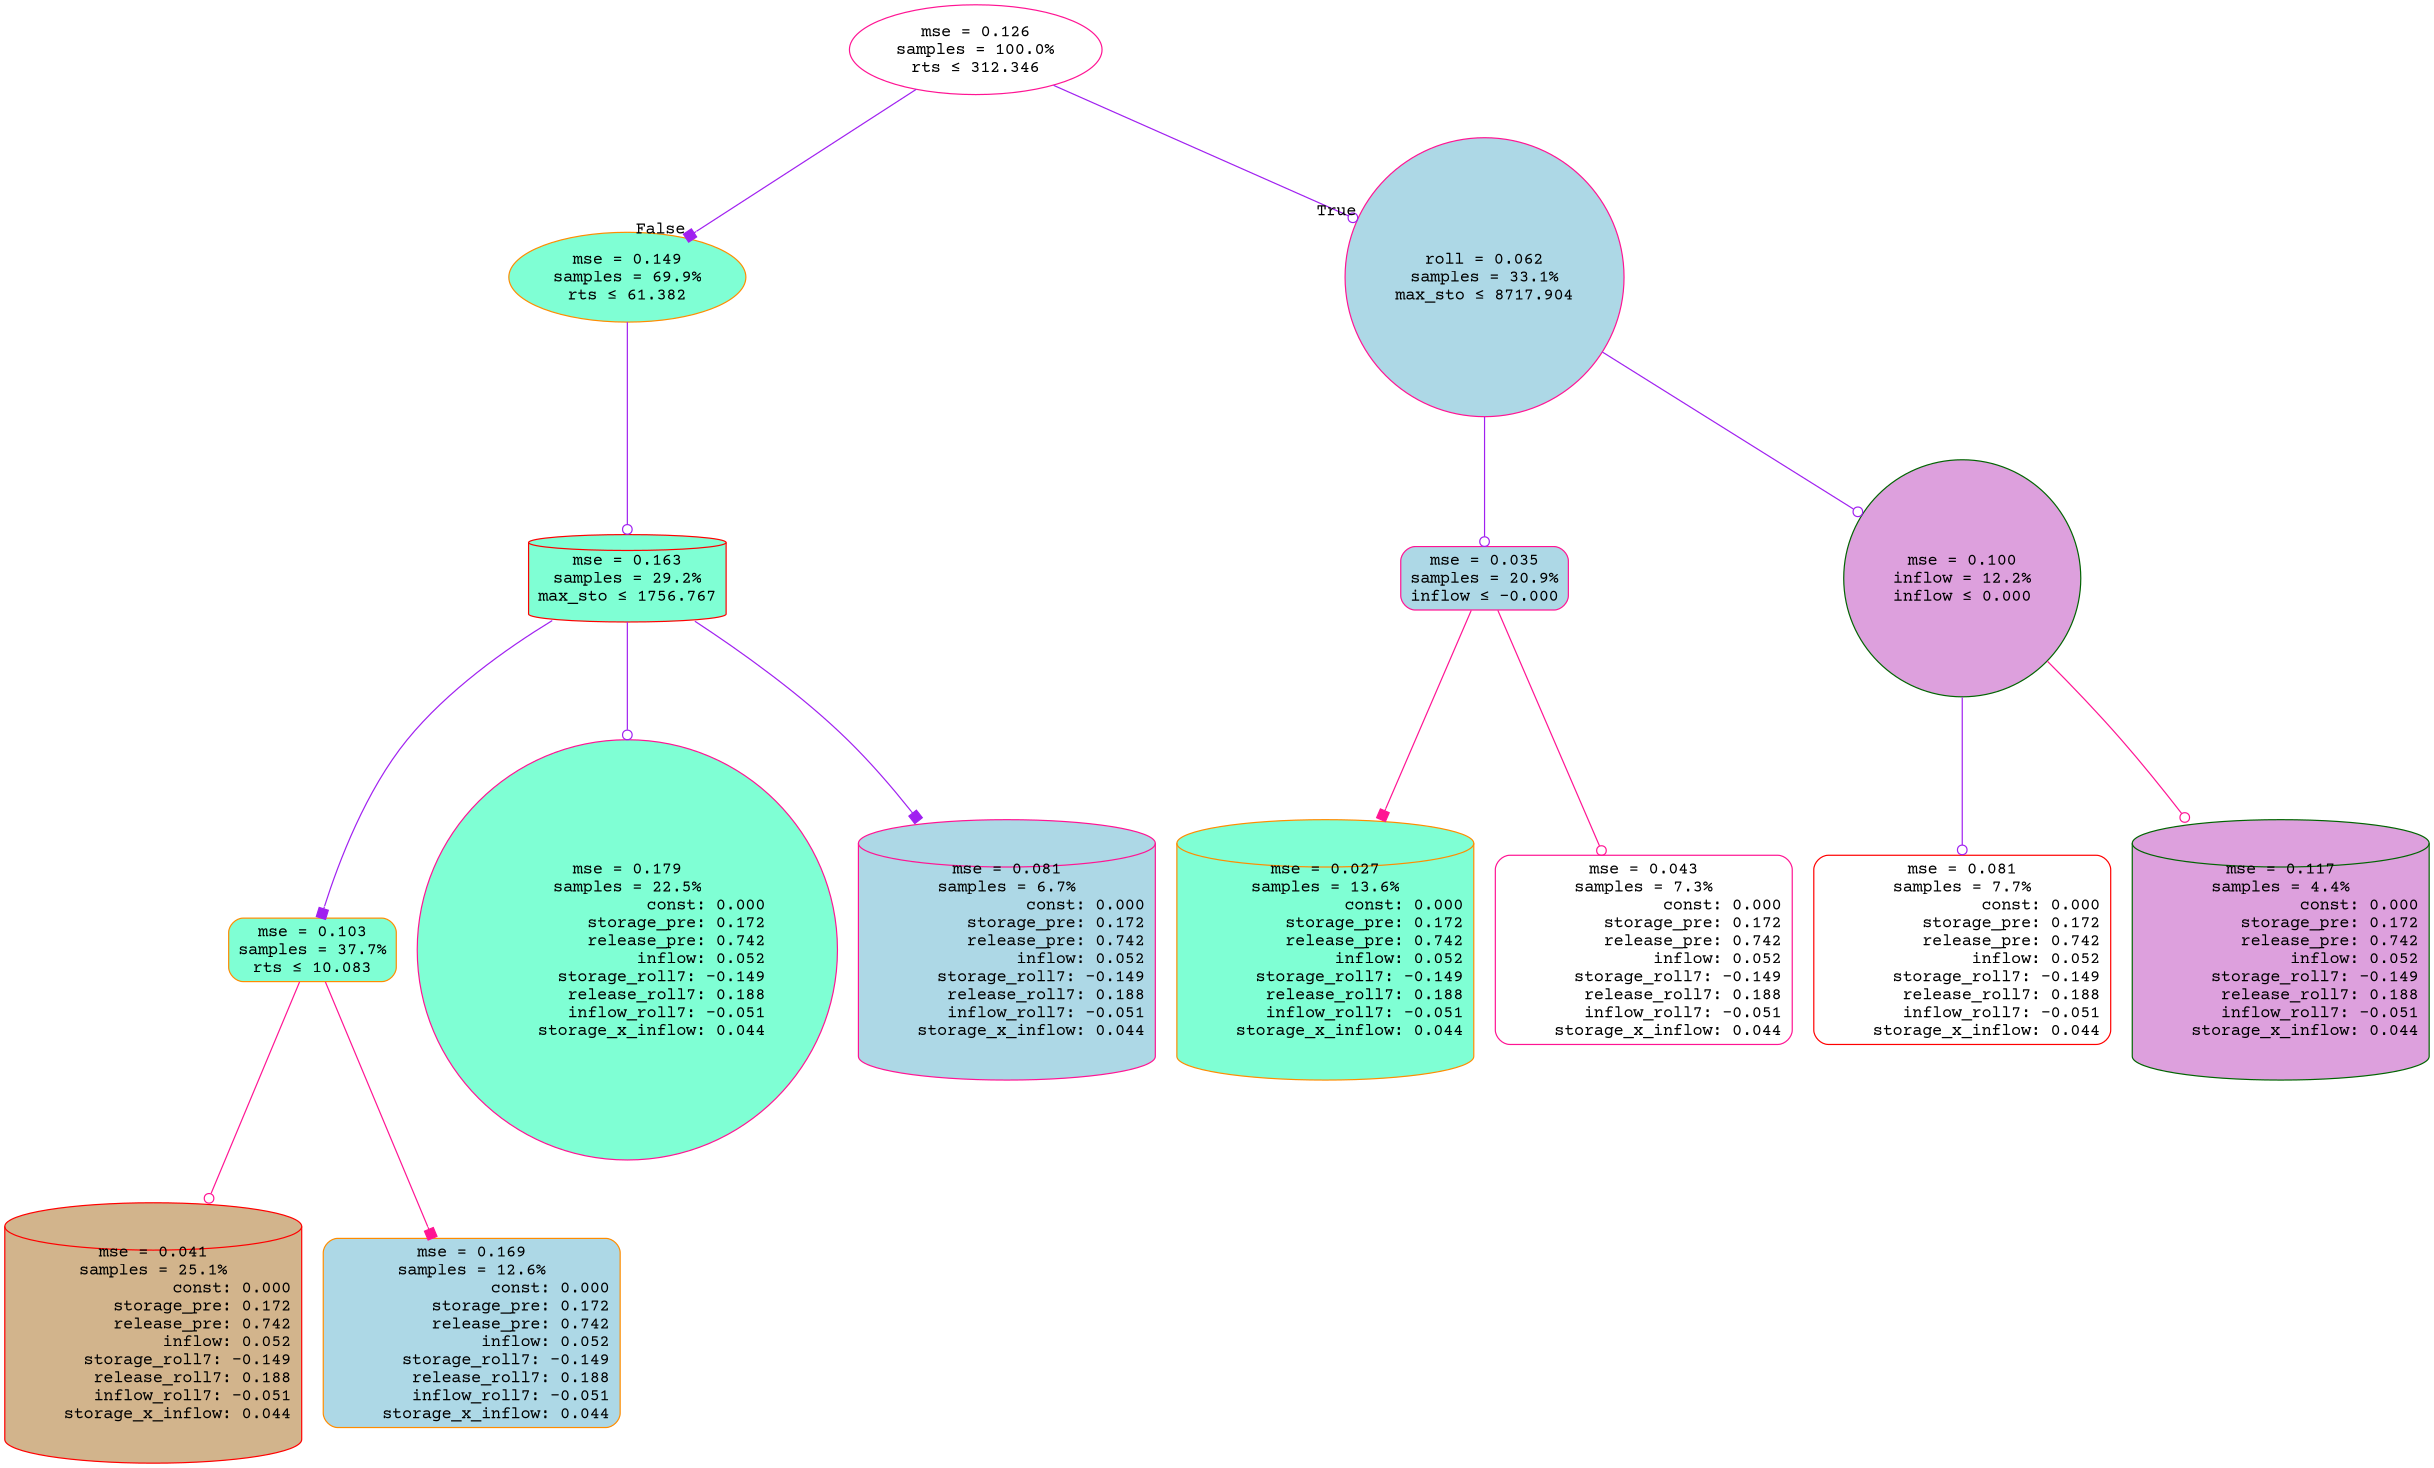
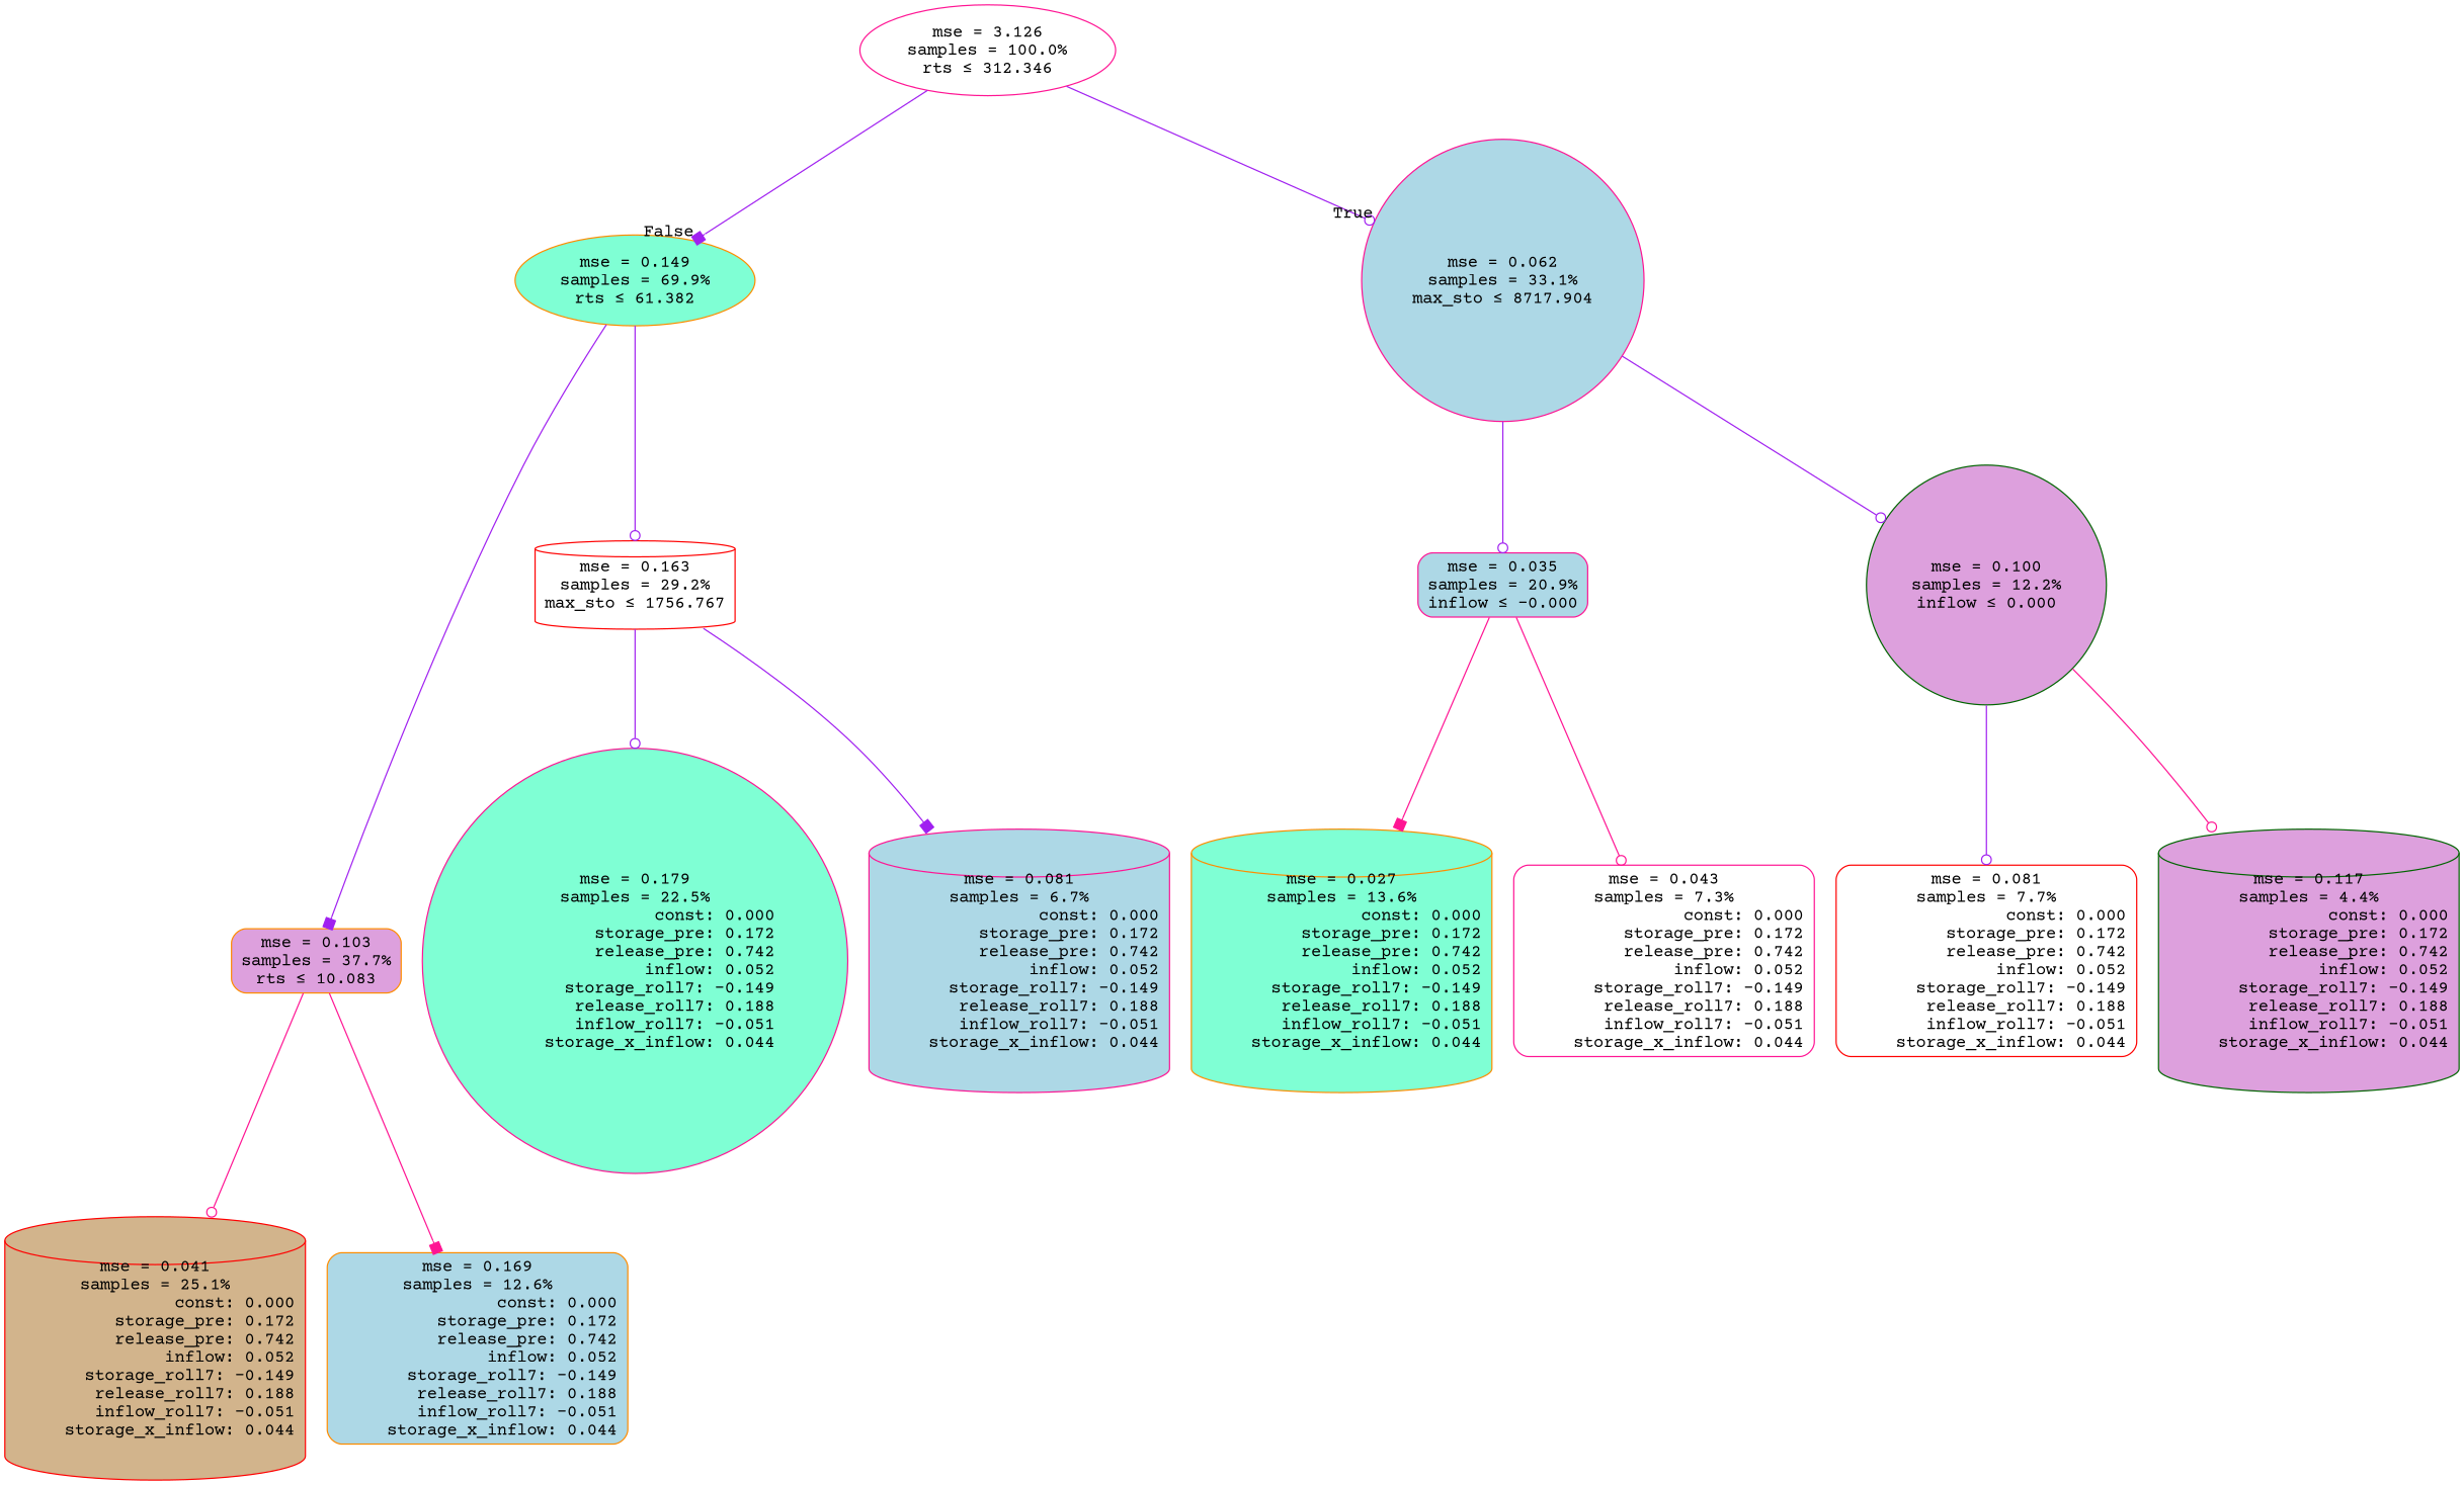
  digraph {
    fontname="Courier Prime"
    node [color=deeppink fillcolor=aquamarine fontname="Courier Prime" shape=box style="filled, rounded"]
    edge [arrowhead=odot color=purple fontname="Courier Prime"]
-   n1 [fillcolor=white label="mse = 0.126\nsamples = 100.0%\nrts &le; 312.346" shape=ellipse]
+   n1 [fillcolor=white label="mse = 3.126\nsamples = 100.0%\nrts &le; 312.346" shape=ellipse]
    n2 [color=darkorange label="mse = 0.149\nsamples = 69.9%\nrts &le; 61.382" shape=ellipse]
-   n3 [fillcolor=lightblue label="roll = 0.062\nsamples = 33.1%\nmax_sto &le; 8717.904" shape=circle]
-   n4 [color=darkorange label="mse = 0.103\nsamples = 37.7%\nrts &le; 10.083"]
-   n5 [color=red label="mse = 0.163\nsamples = 29.2%\nmax_sto &le; 1756.767" shape=cylinder]
+   n3 [fillcolor=lightblue label="mse = 0.062\nsamples = 33.1%\nmax_sto &le; 8717.904" shape=circle]
+   n4 [color=darkorange fillcolor=plum label="mse = 0.103\nsamples = 37.7%\nrts &le; 10.083"]
+   n5 [color=red fillcolor=white label="mse = 0.163\nsamples = 29.2%\nmax_sto &le; 1756.767" shape=cylinder]
    n6 [fillcolor=lightblue label="mse = 0.035\nsamples = 20.9%\ninflow &le; -0.000"]
-   n7 [color=darkgreen fillcolor=plum label="mse = 0.100\ninflow = 12.2%\ninflow &le; 0.000" shape=circle]
+   n7 [color=darkgreen fillcolor=plum label="mse = 0.100\nsamples = 12.2%\ninflow &le; 0.000" shape=circle]
    n8 [color=red fillcolor=tan label="mse = 0.041\nsamples = 25.1%\n                const: 0.000\n          storage_pre: 0.172\n          release_pre: 0.742\n               inflow: 0.052\n       storage_roll7: -0.149\n        release_roll7: 0.188\n        inflow_roll7: -0.051\n     storage_x_inflow: 0.044" shape=cylinder]
    n9 [color=darkorange fillcolor=lightblue label="mse = 0.169\nsamples = 12.6%\n                const: 0.000\n          storage_pre: 0.172\n          release_pre: 0.742\n               inflow: 0.052\n       storage_roll7: -0.149\n        release_roll7: 0.188\n        inflow_roll7: -0.051\n     storage_x_inflow: 0.044"]
    n10 [label="mse = 0.179\nsamples = 22.5%\n                const: 0.000\n          storage_pre: 0.172\n          release_pre: 0.742\n               inflow: 0.052\n       storage_roll7: -0.149\n        release_roll7: 0.188\n        inflow_roll7: -0.051\n     storage_x_inflow: 0.044" shape=circle]
    n11 [fillcolor=lightblue label="mse = 0.081\nsamples = 6.7%\n                const: 0.000\n          storage_pre: 0.172\n          release_pre: 0.742\n               inflow: 0.052\n       storage_roll7: -0.149\n        release_roll7: 0.188\n        inflow_roll7: -0.051\n     storage_x_inflow: 0.044" shape=cylinder]
    n12 [color=darkorange label="mse = 0.027\nsamples = 13.6%\n                const: 0.000\n          storage_pre: 0.172\n          release_pre: 0.742\n               inflow: 0.052\n       storage_roll7: -0.149\n        release_roll7: 0.188\n        inflow_roll7: -0.051\n     storage_x_inflow: 0.044" shape=cylinder]
    n13 [fillcolor=white label="mse = 0.043\nsamples = 7.3%\n                const: 0.000\n          storage_pre: 0.172\n          release_pre: 0.742\n               inflow: 0.052\n       storage_roll7: -0.149\n        release_roll7: 0.188\n        inflow_roll7: -0.051\n     storage_x_inflow: 0.044"]
    n14 [color=red fillcolor=white label="mse = 0.081\nsamples = 7.7%\n                const: 0.000\n          storage_pre: 0.172\n          release_pre: 0.742\n               inflow: 0.052\n       storage_roll7: -0.149\n        release_roll7: 0.188\n        inflow_roll7: -0.051\n     storage_x_inflow: 0.044"]
    n15 [color=darkgreen fillcolor=plum label="mse = 0.117\nsamples = 4.4%\n                const: 0.000\n          storage_pre: 0.172\n          release_pre: 0.742\n               inflow: 0.052\n       storage_roll7: -0.149\n        release_roll7: 0.188\n        inflow_roll7: -0.051\n     storage_x_inflow: 0.044" shape=cylinder]
    n1 -> n2 [arrowhead=box headlabel=False labelangle=45 labeldistance=2.5]
    n1 -> n3 [headlabel=True labelangle=-45 labeldistance=2.5]
-   n5 -> n4 [arrowhead=box]
+   n2 -> n4 [arrowhead=box]
    n2 -> n5
    n3 -> n6
    n3 -> n7
    n4 -> n8 [color=deeppink]
    n4 -> n9 [arrowhead=box color=deeppink]
    n5 -> n10
    n5 -> n11 [arrowhead=box]
    n6 -> n12 [arrowhead=box color=deeppink]
    n6 -> n13 [color=deeppink]
    n7 -> n14
    n7 -> n15 [color=deeppink]
  }
